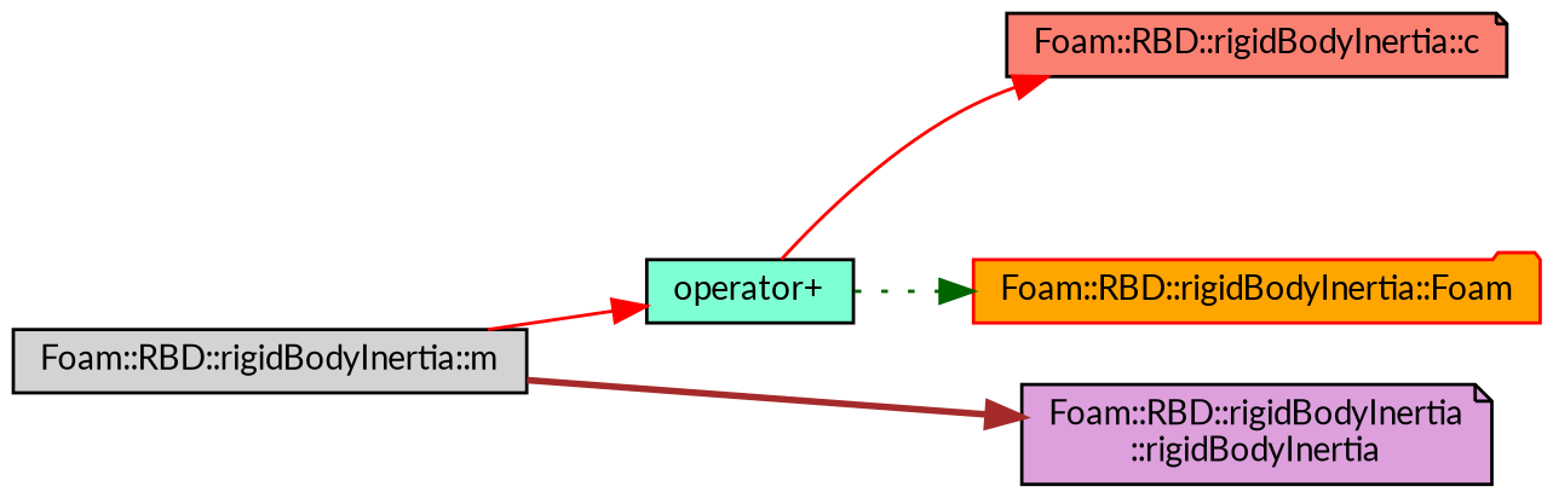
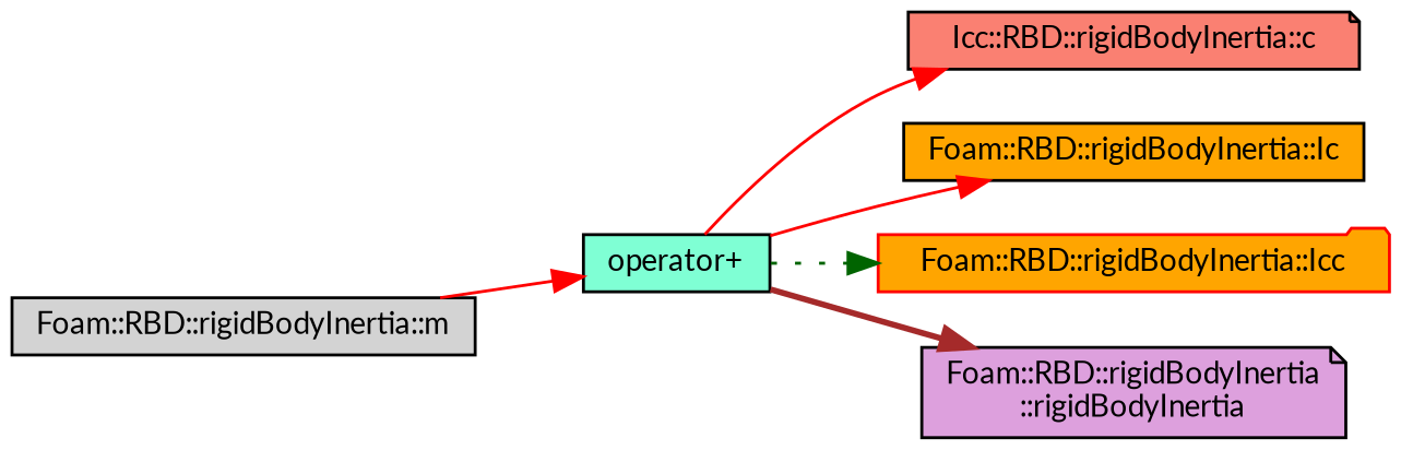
  digraph {
    fontname=Lato
    rankdir=LR
    node [color=black fillcolor=orange fontname=Lato fontsize=10 shape=box style=filled]
    edge [color=red fontname=Lato fontsize=10 labelfontname=Helvetica labelfontsize=10 style=solid]
    n1 [fillcolor=aquamarine fontcolor=black height=0.2 label="operator+" width=0.4]
-   n2 [fillcolor=salmon height=0.2 label="Foam::RBD::rigidBodyInertia::c" shape=note width=0.4]
-   n4 [color=red height=0.2 label="Foam::RBD::rigidBodyInertia::Foam" shape=folder width=0.4]
+   n2 [fillcolor=salmon height=0.2 label="Icc::RBD::rigidBodyInertia::c" shape=note width=0.4]
+   n3 [height=0.2 label="Foam::RBD::rigidBodyInertia::Ic" width=0.4]
+   n4 [color=red height=0.2 label="Foam::RBD::rigidBodyInertia::Icc" shape=folder width=0.4]
    n5 [fillcolor=plum height=0.2 label="Foam::RBD::rigidBodyInertia\l::rigidBodyInertia" shape=note width=0.4]
    n6 [fillcolor=lightgrey height=0.2 label="Foam::RBD::rigidBodyInertia::m" width=0.4]
    n1 -> n2
+   n1 -> n3
    n1 -> n4 [color=darkgreen style=dotted]
-   n6 -> n5 [color=brown style=bold]
+   n1 -> n5 [color=brown style=bold]
    n6 -> n1
  }
